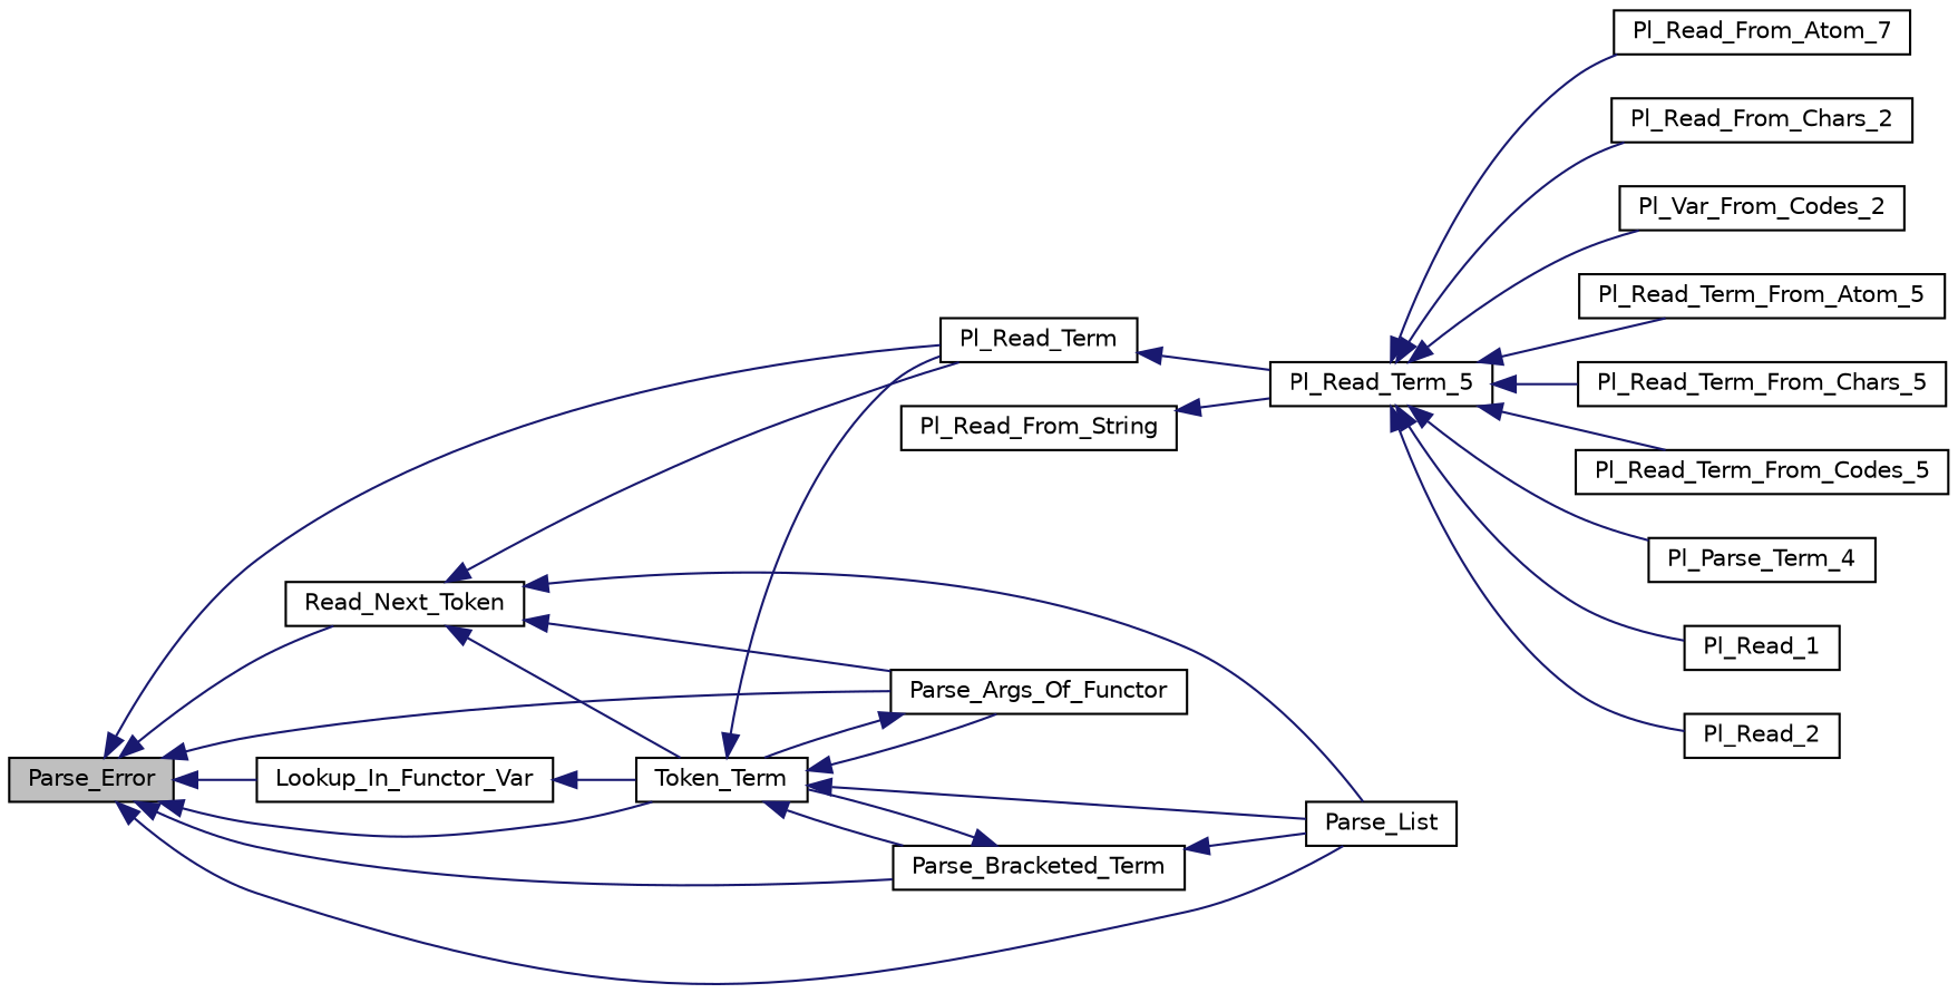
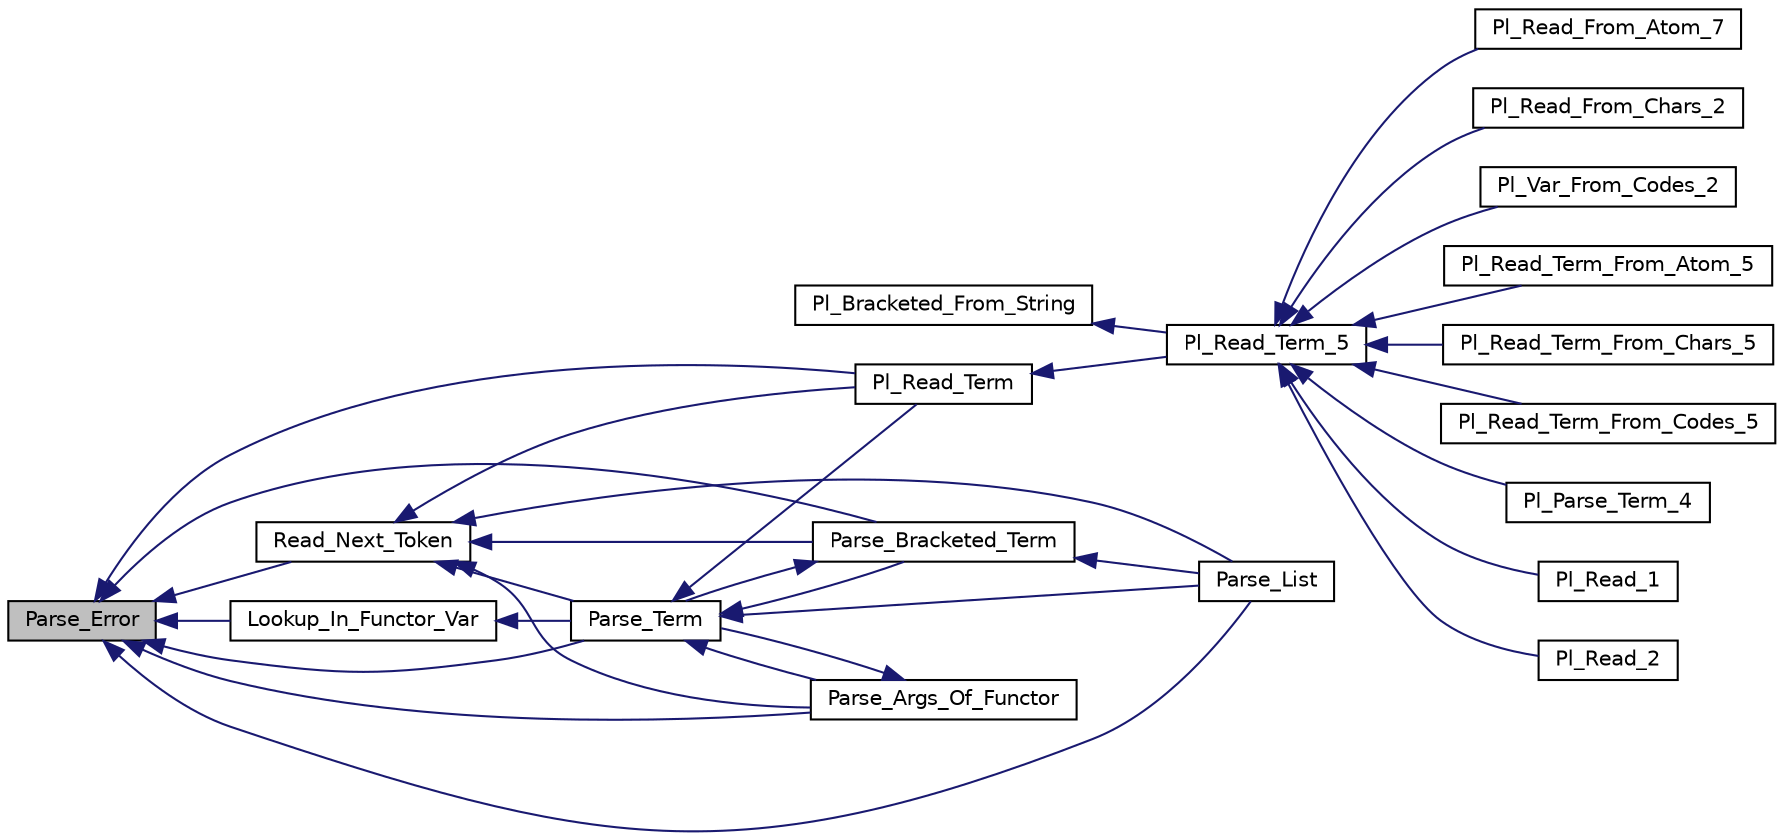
  digraph {
    rankdir=LR
    node [color=black fillcolor=white fontname=Helvetica fontsize=10 shape=record style=filled]
    edge [color=midnightblue dir=back fontname=Helvetica fontsize=10 labelfontname=Helvetica labelfontsize=10 style=solid]
    n1 [fillcolor=grey75 fontcolor=black height=0.2 label=Parse_Error width=0.4]
    n2 [height=0.2 label=Read_Next_Token width=0.4]
    n3 [height=0.2 label=Pl_Read_Term width=0.4]
-   n4 [height=0.2 label=Token_Term width=0.4]
+   n4 [height=0.2 label=Parse_Term width=0.4]
    n5 [height=0.2 label=Parse_Args_Of_Functor width=0.4]
    n6 [height=0.2 label=Parse_Bracketed_Term width=0.4]
    n7 [height=0.2 label=Parse_List width=0.4]
    n8 [height=0.2 label=Lookup_In_Functor_Var width=0.4]
    n9 [height=0.2 label=Pl_Read_Term_5 width=0.4]
    n10 [height=0.2 label=Pl_Read_From_Atom_7 width=0.4]
    n11 [height=0.2 label=Pl_Read_From_Chars_2 width=0.4]
    n12 [height=0.2 label=Pl_Var_From_Codes_2 width=0.4]
    n13 [height=0.2 label=Pl_Read_Term_From_Atom_5 width=0.4]
    n14 [height=0.2 label=Pl_Read_Term_From_Chars_5 width=0.4]
    n15 [height=0.2 label=Pl_Read_Term_From_Codes_5 width=0.4]
    n16 [height=0.2 label=Pl_Parse_Term_4 width=0.4]
    n17 [height=0.2 label=Pl_Read_1 width=0.4]
    n18 [height=0.2 label=Pl_Read_2 width=0.4]
-   n19 [height=0.2 label=Pl_Read_From_String width=0.4]
+   n19 [height=0.2 label=Pl_Bracketed_From_String width=0.4]
    n1 -> n2
    n1 -> n3
    n1 -> n4
    n1 -> n5
    n1 -> n6
    n1 -> n7
    n1 -> n8
    n2 -> n3
    n2 -> n4
    n2 -> n5
+   n2 -> n6
    n2 -> n7
    n3 -> n9
    n4 -> n3
    n4 -> n5
    n4 -> n6
    n4 -> n7
    n5 -> n4
    n6 -> n4
    n6 -> n7
    n8 -> n4
    n9 -> n10
    n9 -> n11
    n9 -> n12
    n9 -> n13
    n9 -> n14
    n9 -> n15
    n9 -> n16
    n9 -> n17
    n9 -> n18
    n19 -> n9
  }
